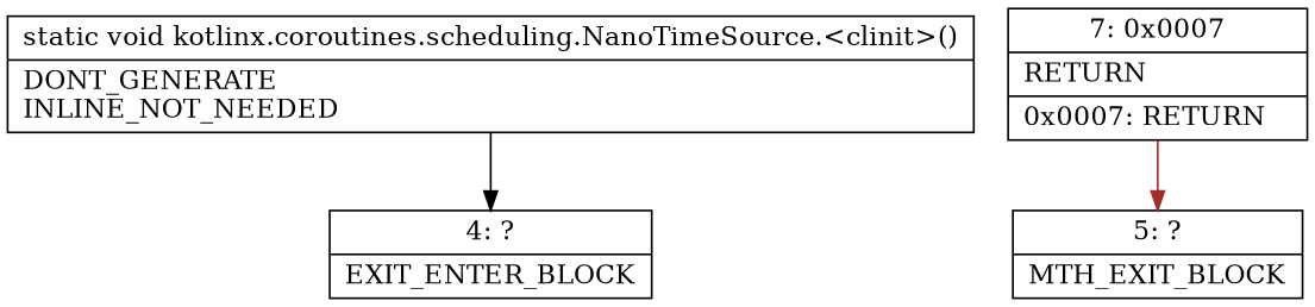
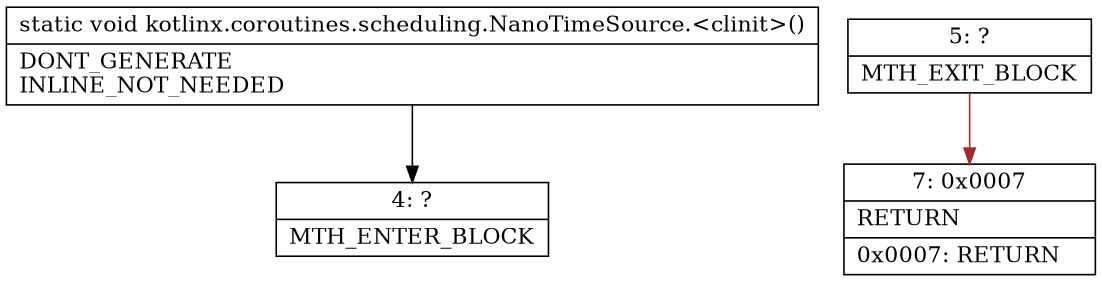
  digraph {
    node [shape=record]
-   n1 [label="{4\:\ ?|EXIT_ENTER_BLOCK\l}"]
+   n1 [label="{4\:\ ?|MTH_ENTER_BLOCK\l}"]
    n2 [label="{7\:\ 0x0007|RETURN\l|0x0007: RETURN   \l}"]
    n3 [label="{5\:\ ?|MTH_EXIT_BLOCK\l}"]
    n4 [label="{static void kotlinx.coroutines.scheduling.NanoTimeSource.\<clinit\>()  | DONT_GENERATE\lINLINE_NOT_NEEDED\l}"]
-   n2 -> n3 [color=brown]
+   n3 -> n2 [color=brown]
    n4 -> n1 [color=black]
  }
